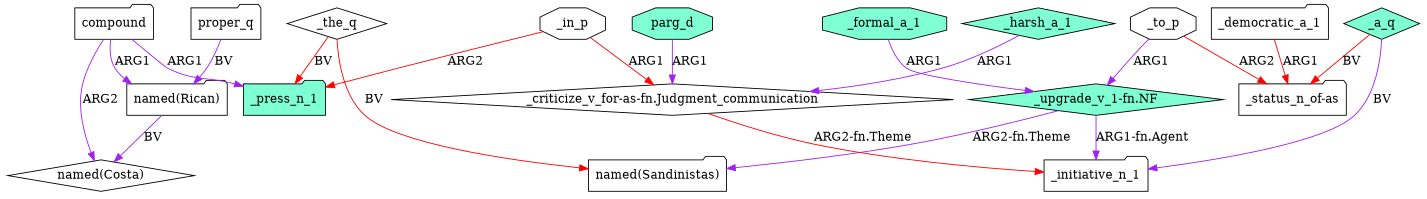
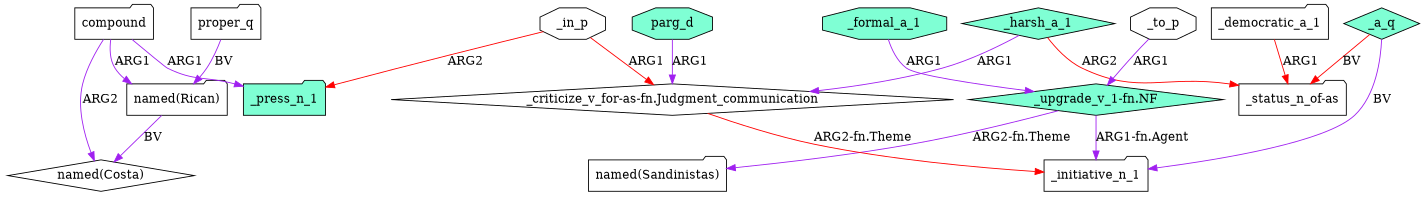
  digraph {
    node [fillcolor=white shape=folder style=filled]
    edge [color=purple]
-   _the_q [shape=diamond]
    _press_n_1 [fillcolor=aquamarine]
    "named(Sandinistas)"
    _formal_a_1 [fillcolor=aquamarine shape=octagon]
    "_upgrade_v_1-fn.NF" [fillcolor=aquamarine shape=diamond]
    _initiative_n_1
    _harsh_a_1 [fillcolor=aquamarine shape=diamond]
    "_criticize_v_for-as-fn.Judgment_communication" [shape=diamond]
    proper_q
    "named(Rican)"
    "named(Costa)" [shape=diamond]
    compound
    _in_p [shape=octagon]
    _a_q [fillcolor=aquamarine shape=diamond]
    "_status_n_of-as"
    parg_d [fillcolor=aquamarine shape=octagon]
    _to_p [shape=octagon]
    _democratic_a_1
-   _the_q -> _press_n_1 [color=red label=BV]
-   _the_q -> "named(Sandinistas)" [color=red label=BV]
    _formal_a_1 -> "_upgrade_v_1-fn.NF" [label=ARG1]
    "_upgrade_v_1-fn.NF" -> "named(Sandinistas)" [label="ARG2-fn.Theme"]
    "_upgrade_v_1-fn.NF" -> _initiative_n_1 [label="ARG1-fn.Agent"]
    _harsh_a_1 -> "_criticize_v_for-as-fn.Judgment_communication" [label=ARG1]
    "_criticize_v_for-as-fn.Judgment_communication" -> _initiative_n_1 [color=red label="ARG2-fn.Theme"]
    proper_q -> "named(Rican)" [label=BV]
    "named(Rican)" -> "named(Costa)" [label=BV]
    compound -> _press_n_1 [label=ARG1]
    compound -> "named(Rican)" [label=ARG1]
    compound -> "named(Costa)" [label=ARG2]
    _in_p -> _press_n_1 [color=red label=ARG2]
    _in_p -> "_criticize_v_for-as-fn.Judgment_communication" [color=red label=ARG1]
    _a_q -> _initiative_n_1 [label=BV]
    _a_q -> "_status_n_of-as" [color=red label=BV]
    parg_d -> "_criticize_v_for-as-fn.Judgment_communication" [label=ARG1]
    _to_p -> "_upgrade_v_1-fn.NF" [label=ARG1]
-   _to_p -> "_status_n_of-as" [color=red label=ARG2]
+   _harsh_a_1 -> "_status_n_of-as" [color=red label=ARG2]
    _democratic_a_1 -> "_status_n_of-as" [color=red label=ARG1]
  }
